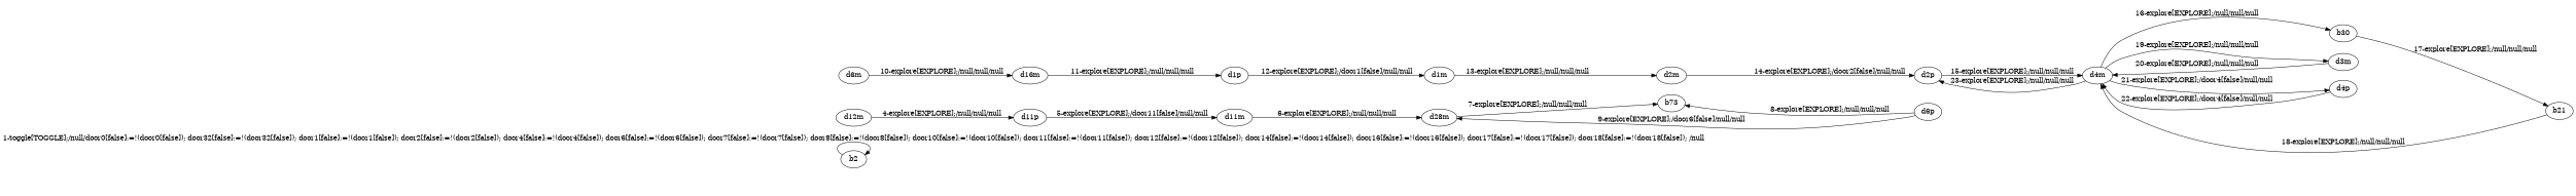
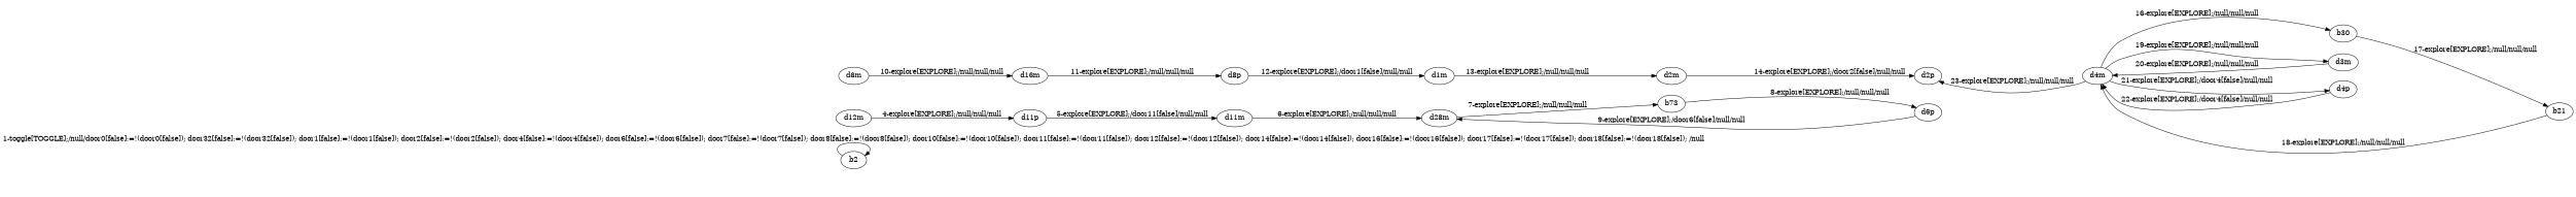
  digraph {
    rankdir=LR
    b2
    d12m
    d11p
    d11m
    d28m
    b73
    d6p
    d6m
    d16m
-   d1p
+   d1p [label=d8p]
    d1m
    d2m
    d2p
    d4m
    b30
    d3m
    d4p
    n18 [label=b21]
    b2 -> b2 [label="1-toggle[TOGGLE];/null/door0[false]:=!(door0[false]); door32[false]:=!(door32[false]); door1[false]:=!(door1[false]); door2[false]:=!(door2[false]); door4[false]:=!(door4[false]); door6[false]:=!(door6[false]); door7[false]:=!(door7[false]); door8[false]:=!(door8[false]); door10[false]:=!(door10[false]); door11[false]:=!(door11[false]); door12[false]:=!(door12[false]); door14[false]:=!(door14[false]); door16[false]:=!(door16[false]); door17[false]:=!(door17[false]); door18[false]:=!(door18[false]); /null"]
    d12m -> d11p [label="4-explore[EXPLORE];/null/null/null"]
    d11p -> d11m [label="5-explore[EXPLORE];/door11[false]/null/null"]
    d11m -> d28m [label="6-explore[EXPLORE];/null/null/null"]
    d28m -> b73 [label="7-explore[EXPLORE];/null/null/null"]
-   d6p -> b73 [label="8-explore[EXPLORE];/null/null/null"]
+   b73 -> d6p [label="8-explore[EXPLORE];/null/null/null"]
    d6p -> d28m [label="9-explore[EXPLORE];/door6[false]/null/null"]
    d6m -> d16m [label="10-explore[EXPLORE];/null/null/null"]
    d16m -> d1p [label="11-explore[EXPLORE];/null/null/null"]
    d1p -> d1m [label="12-explore[EXPLORE];/door1[false]/null/null"]
    d1m -> d2m [label="13-explore[EXPLORE];/null/null/null"]
    d2m -> d2p [label="14-explore[EXPLORE];/door2[false]/null/null"]
-   d2p -> d4m [label="15-explore[EXPLORE];/null/null/null"]
    d4m -> d2p [label="23-explore[EXPLORE];/null/null/null"]
    d4m -> b30 [label="16-explore[EXPLORE];/null/null/null"]
    d4m -> d3m [label="19-explore[EXPLORE];/null/null/null"]
    d4m -> d4p [label="21-explore[EXPLORE];/door4[false]/null/null"]
    b30 -> n18 [label="17-explore[EXPLORE];/null/null/null"]
    d3m -> d4m [label="20-explore[EXPLORE];/null/null/null"]
    d4p -> d4m [label="22-explore[EXPLORE];/door4[false]/null/null"]
    n18 -> d4m [label="18-explore[EXPLORE];/null/null/null"]
  }
